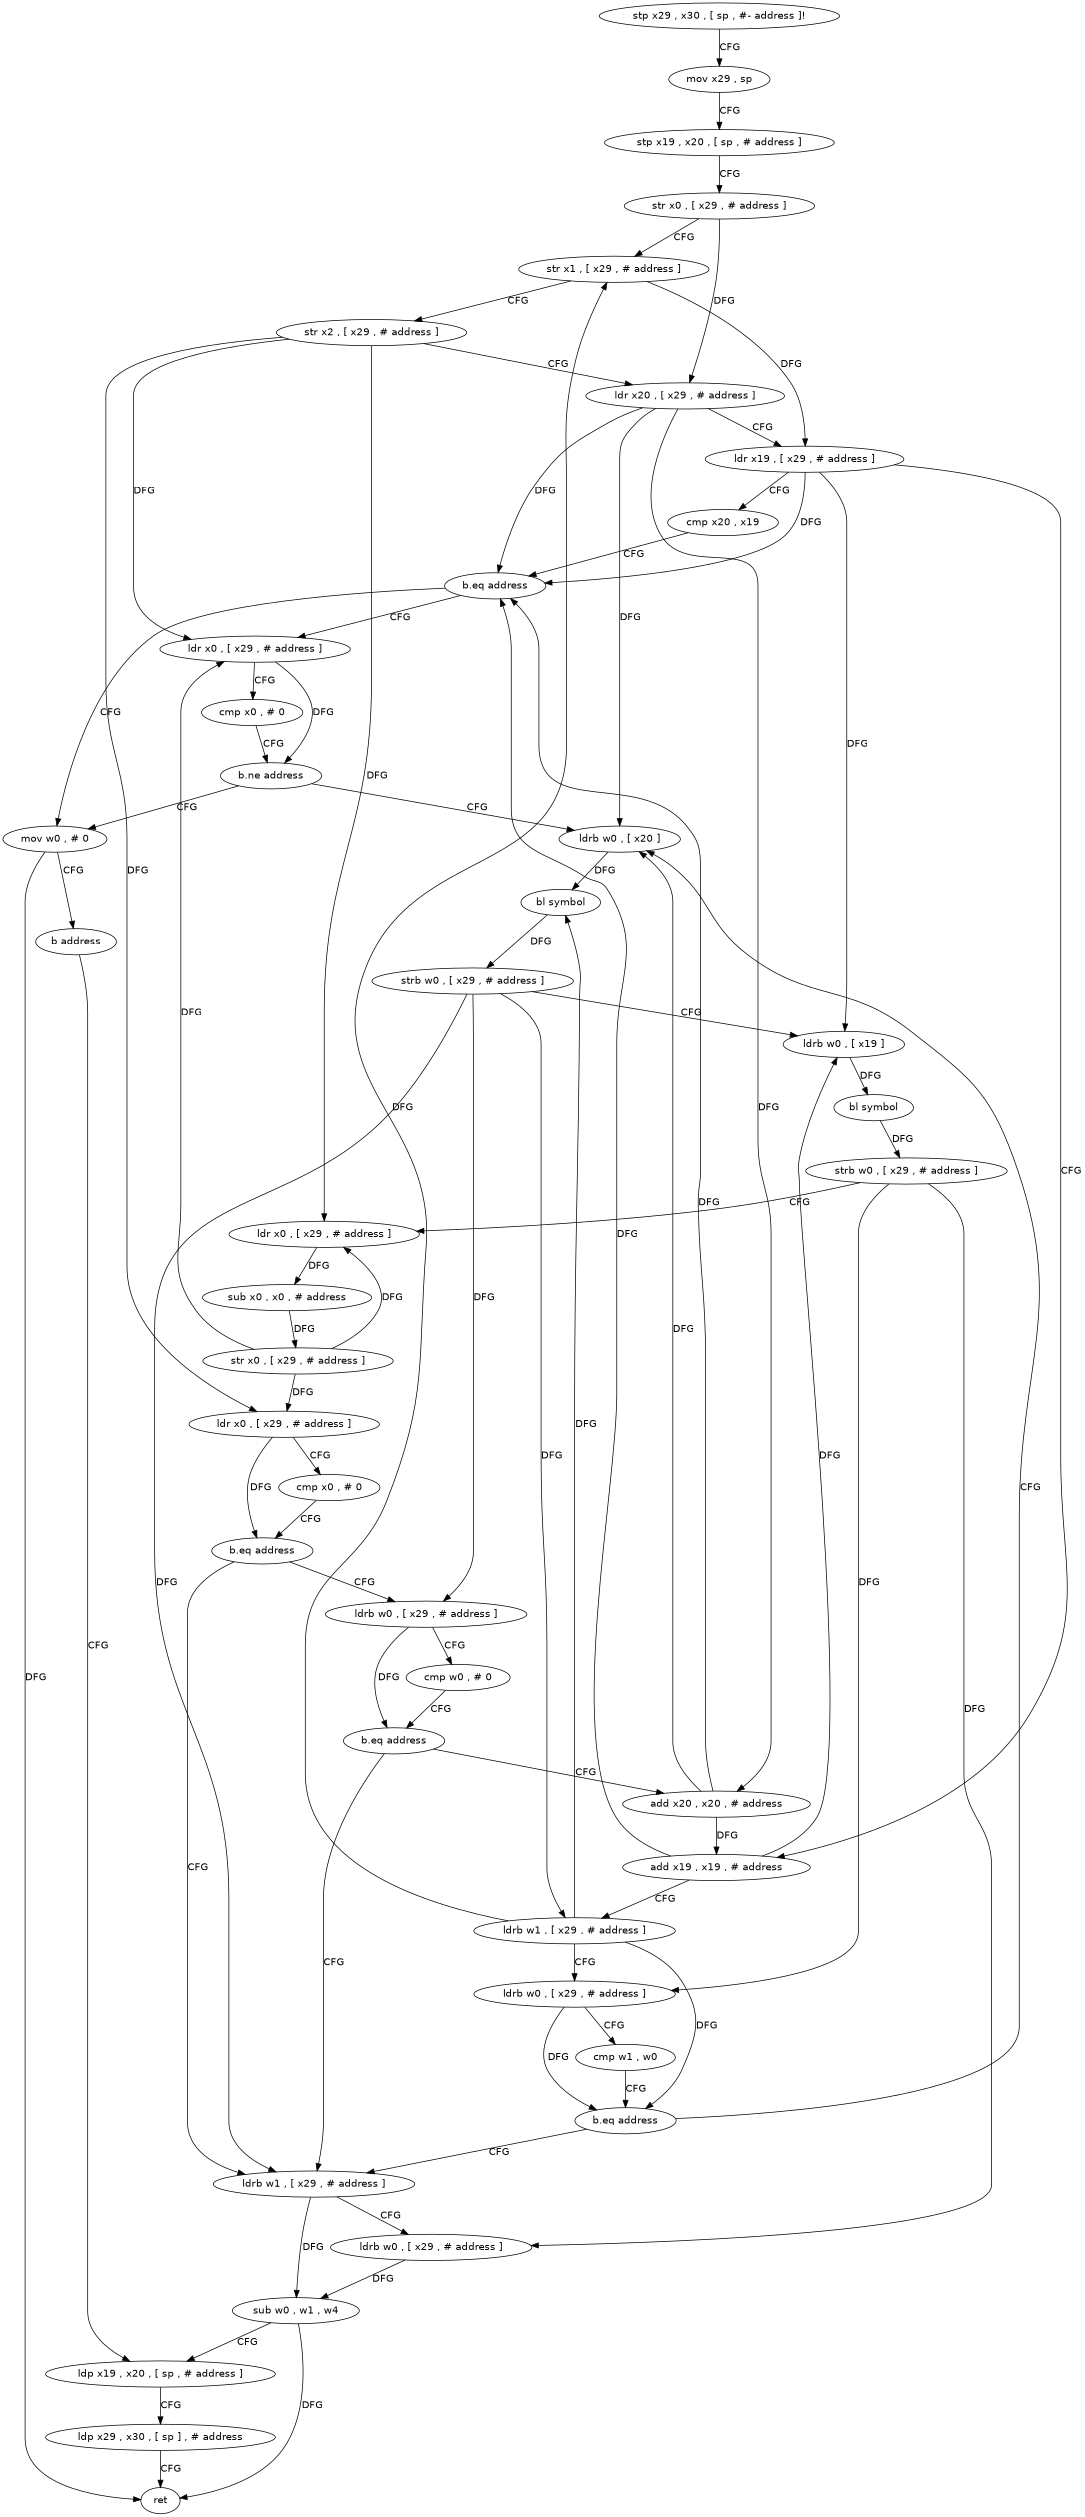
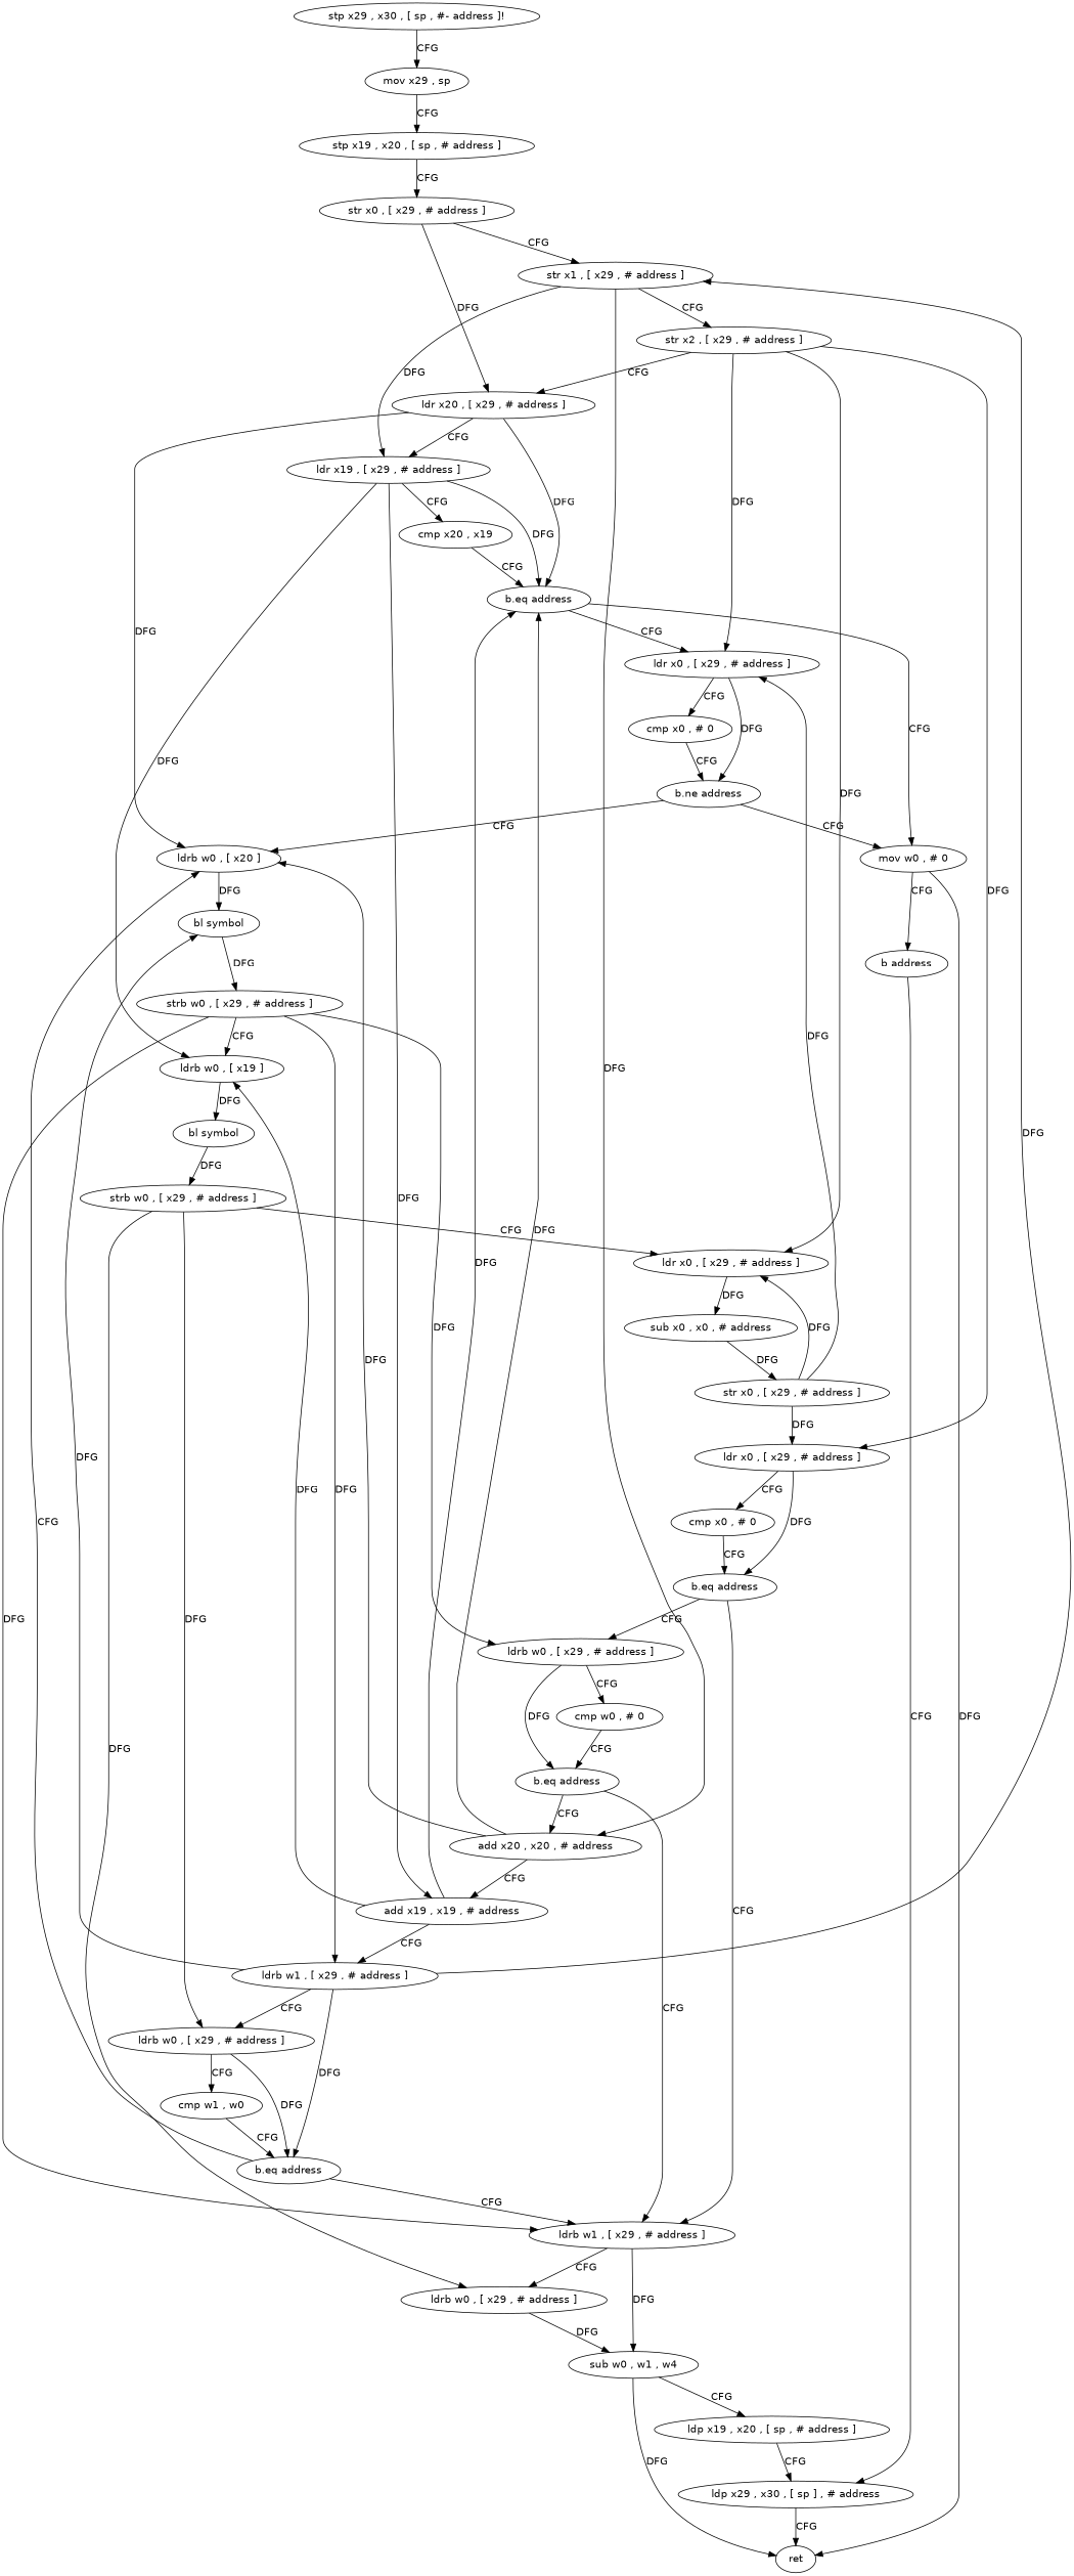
  digraph {
    fontname="DejaVu Sans"
    node [fontname="DejaVu Sans"]
    edge [fontname="DejaVu Sans"]
    n1 [label="stp x29 , x30 , [ sp , #- address ]!"]
    n2 [label="mov x29 , sp"]
    n3 [label="stp x19 , x20 , [ sp , # address ]"]
    n4 [label="str x0 , [ x29 , # address ]"]
    n5 [label="str x1 , [ x29 , # address ]"]
    n6 [label="ldr x20 , [ x29 , # address ]"]
    n7 [label="str x2 , [ x29 , # address ]"]
    n8 [label="ldr x19 , [ x29 , # address ]"]
    n9 [label="b.eq address"]
    n10 [label="ldrb w0 , [ x20 ]"]
    n11 [label="add x20 , x20 , # address"]
    n12 [label="ldr x0 , [ x29 , # address ]"]
    n13 [label="ldr x0 , [ x29 , # address ]"]
    n14 [label="ldr x0 , [ x29 , # address ]"]
    n15 [label="cmp x20 , x19"]
    n16 [label="ldrb w0 , [ x19 ]"]
    n17 [label="add x19 , x19 , # address"]
    n18 [label="cmp x0 , # 0"]
    n19 [label="b.ne address"]
    n20 [label="sub x0 , x0 , # address"]
    n21 [label="cmp x0 , # 0"]
    n22 [label="b.eq address"]
    n23 [label="mov w0 , # 0"]
    n24 [label="bl symbol"]
    n25 [label="bl symbol"]
    n26 [label="ldrb w1 , [ x29 , # address ]"]
    n27 [label="b address"]
    n28 [label=ret]
    n29 [label="ldp x19 , x20 , [ sp , # address ]"]
    n30 [label="ldp x29 , x30 , [ sp ] , # address"]
    n31 [label="strb w0 , [ x29 , # address ]"]
    n32 [label="ldrb w1 , [ x29 , # address ]"]
    n33 [label="ldrb w0 , [ x29 , # address ]"]
    n34 [label="ldrb w0 , [ x29 , # address ]"]
    n35 [label="sub w0 , w1 , w4"]
    n36 [label="cmp w0 , # 0"]
    n37 [label="b.eq address"]
    n38 [label="ldrb w0 , [ x29 , # address ]"]
    n39 [label="b.eq address"]
    n40 [label="strb w0 , [ x29 , # address ]"]
    n41 [label="cmp w1 , w0"]
    n42 [label="str x0 , [ x29 , # address ]"]
    n1 -> n2 [label=CFG]
    n2 -> n3 [label=CFG]
    n3 -> n4 [label=CFG]
    n4 -> n5 [label=CFG]
    n4 -> n6 [label=DFG]
    n5 -> n7 [label=CFG]
    n5 -> n8 [label=DFG]
    n6 -> n8 [label=CFG]
    n6 -> n9 [label=DFG]
    n6 -> n10 [label=DFG]
-   n6 -> n11 [label=DFG]
+   n5 -> n11 [label=DFG]
    n7 -> n6 [label=CFG]
    n7 -> n12 [label=DFG]
    n7 -> n13 [label=DFG]
    n7 -> n14 [label=DFG]
    n8 -> n9 [label=DFG]
    n8 -> n15 [label=CFG]
    n8 -> n16 [label=DFG]
-   n8 -> n17 [label=CFG]
+   n8 -> n17 [label=DFG]
    n9 -> n12 [label=CFG]
    n9 -> n23 [label=CFG]
    n10 -> n24 [label=DFG]
    n11 -> n9 [label=DFG]
    n11 -> n10 [label=DFG]
-   n11 -> n17 [label=DFG]
+   n11 -> n17 [label=CFG]
    n12 -> n18 [label=CFG]
    n12 -> n19 [label=DFG]
    n13 -> n20 [label=DFG]
    n14 -> n21 [label=CFG]
    n14 -> n22 [label=DFG]
    n15 -> n9 [label=CFG]
    n16 -> n25 [label=DFG]
    n17 -> n9 [label=DFG]
    n17 -> n16 [label=DFG]
    n17 -> n26 [label=CFG]
    n18 -> n19 [label=CFG]
    n19 -> n10 [label=CFG]
    n19 -> n23 [label=CFG]
    n20 -> n42 [label=DFG]
    n21 -> n22 [label=CFG]
    n22 -> n32 [label=CFG]
    n22 -> n33 [label=CFG]
    n23 -> n27 [label=CFG]
    n23 -> n28 [label=DFG]
    n24 -> n31 [label=DFG]
    n25 -> n40 [label=DFG]
    n26 -> n5 [label=DFG]
    n26 -> n24 [label=DFG]
    n26 -> n38 [label=CFG]
    n26 -> n39 [label=DFG]
-   n27 -> n29 [label=CFG]
+   n27 -> n30 [label=CFG]
    n29 -> n30 [label=CFG]
    n30 -> n28 [label=CFG]
    n31 -> n16 [label=CFG]
    n31 -> n26 [label=DFG]
    n31 -> n32 [label=DFG]
    n31 -> n33 [label=DFG]
    n32 -> n34 [label=CFG]
    n32 -> n35 [label=DFG]
    n33 -> n36 [label=CFG]
    n33 -> n37 [label=DFG]
    n34 -> n35 [label=DFG]
    n35 -> n28 [label=DFG]
    n35 -> n29 [label=CFG]
    n36 -> n37 [label=CFG]
    n37 -> n11 [label=CFG]
    n37 -> n32 [label=CFG]
    n38 -> n39 [label=DFG]
    n38 -> n41 [label=CFG]
    n39 -> n10 [label=CFG]
    n39 -> n32 [label=CFG]
    n40 -> n13 [label=CFG]
    n40 -> n34 [label=DFG]
    n40 -> n38 [label=DFG]
    n41 -> n39 [label=CFG]
    n42 -> n12 [label=DFG]
    n42 -> n13 [label=DFG]
    n42 -> n14 [label=DFG]
  }
